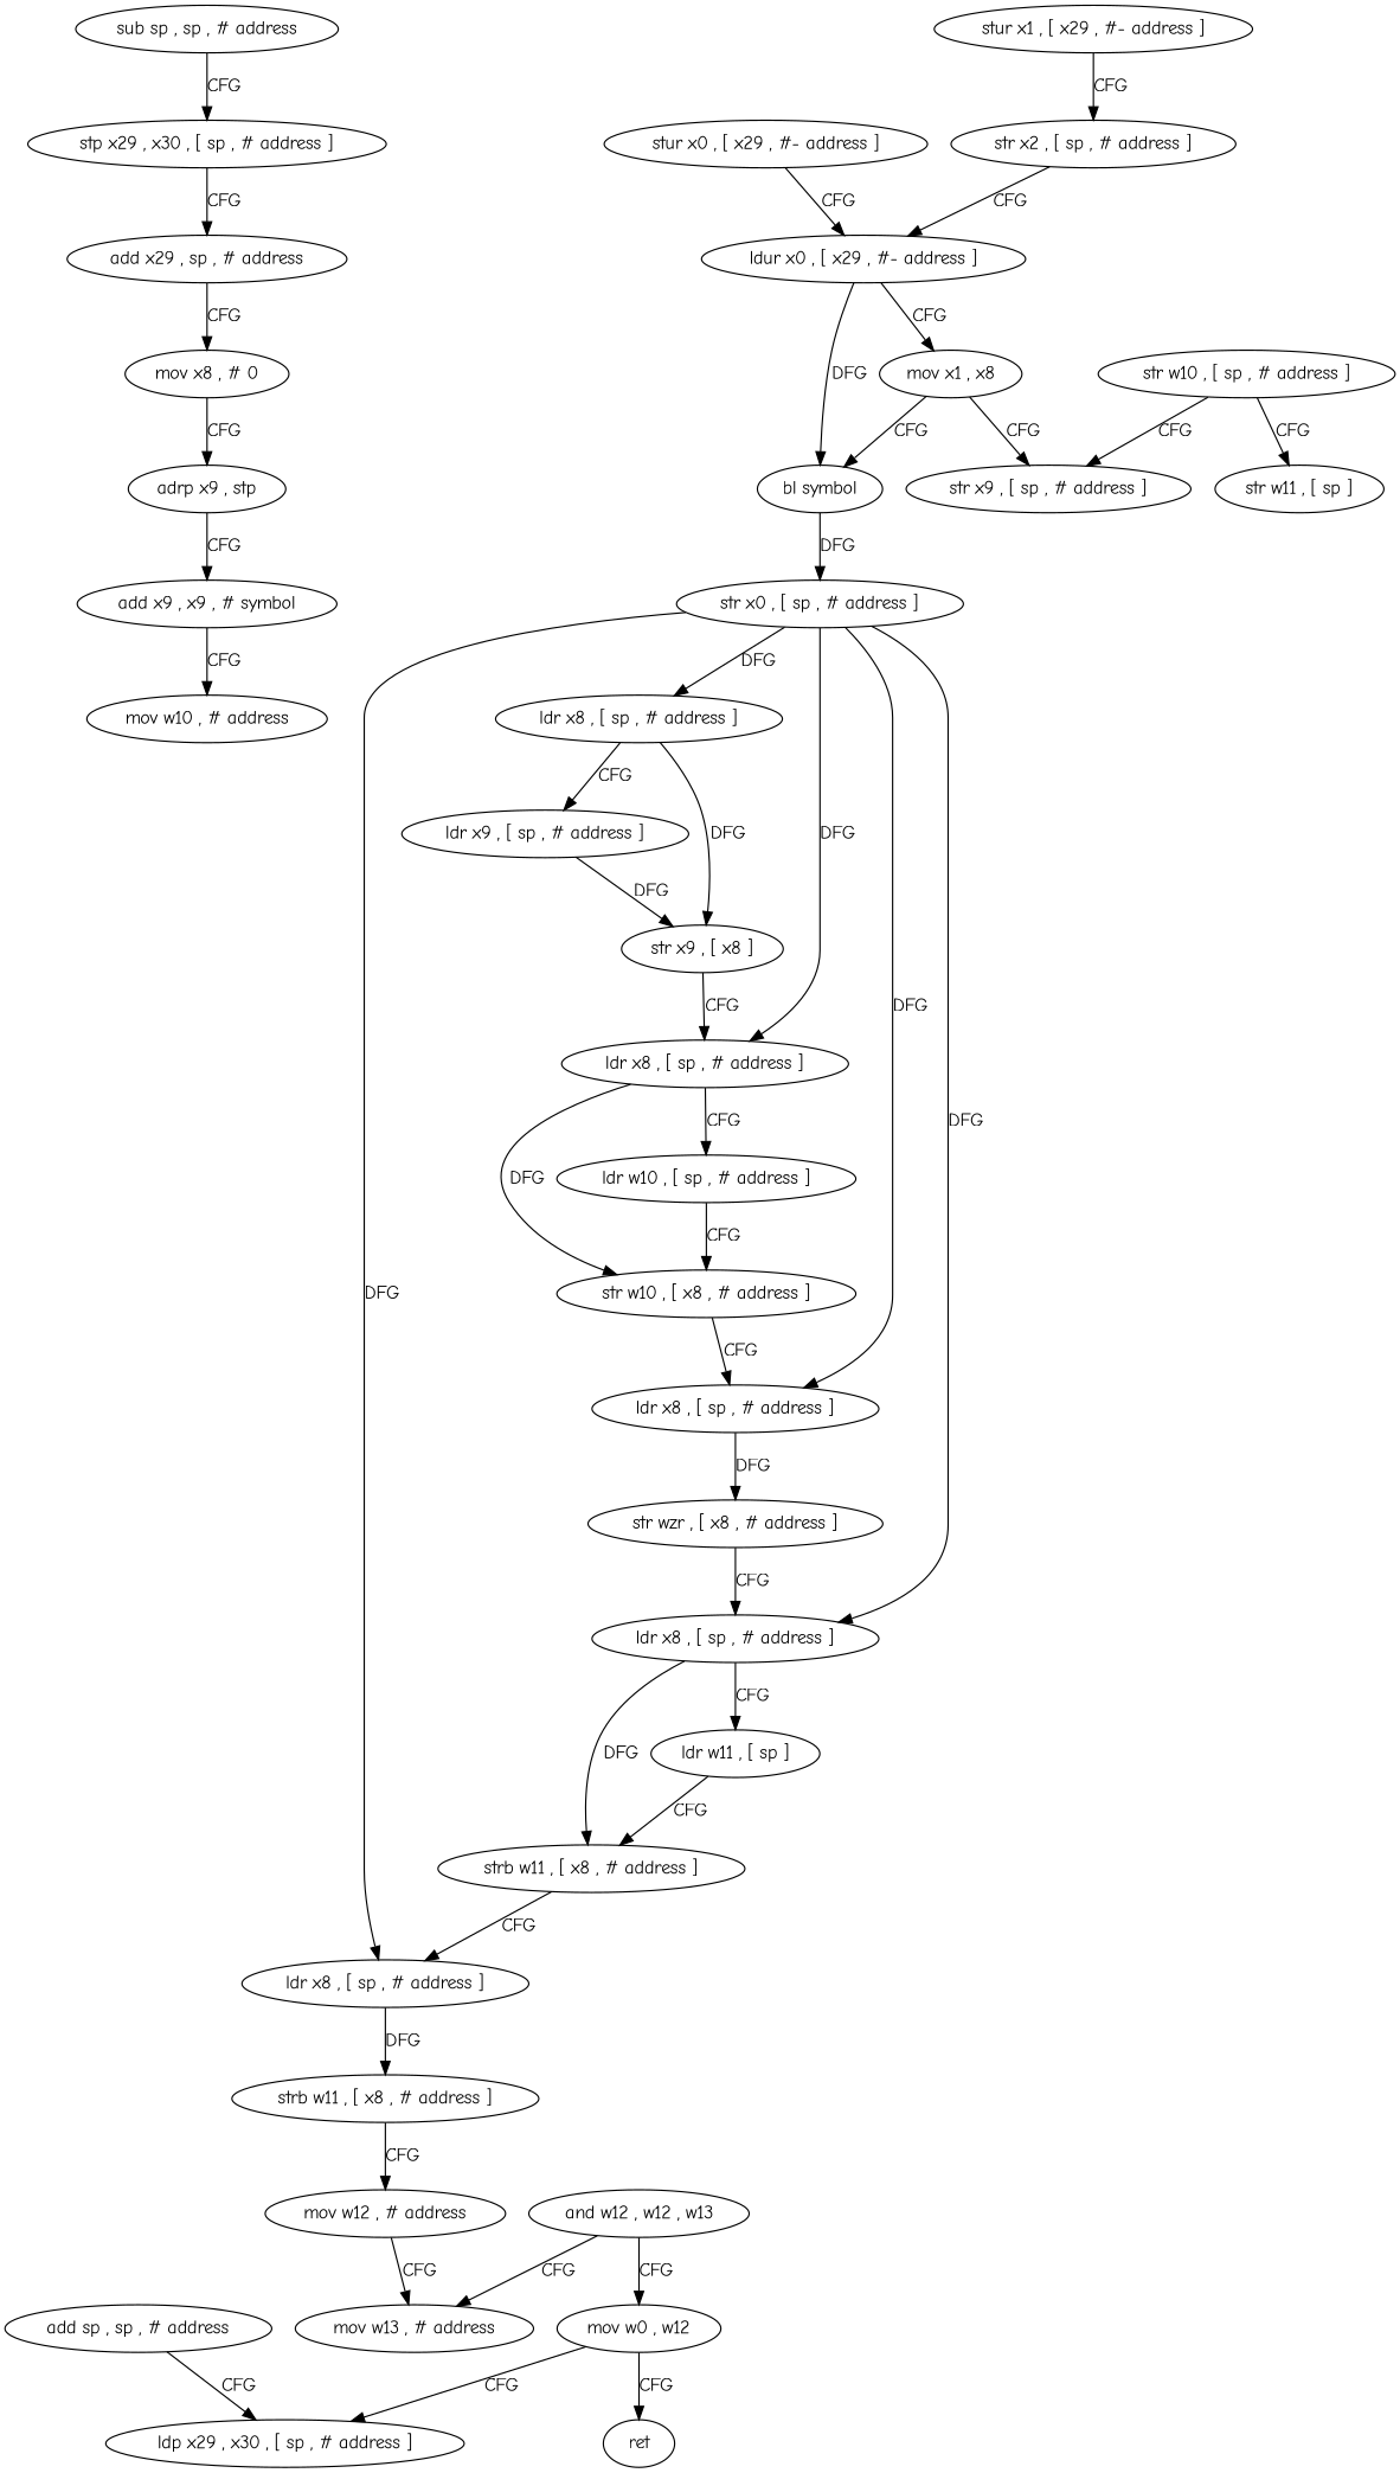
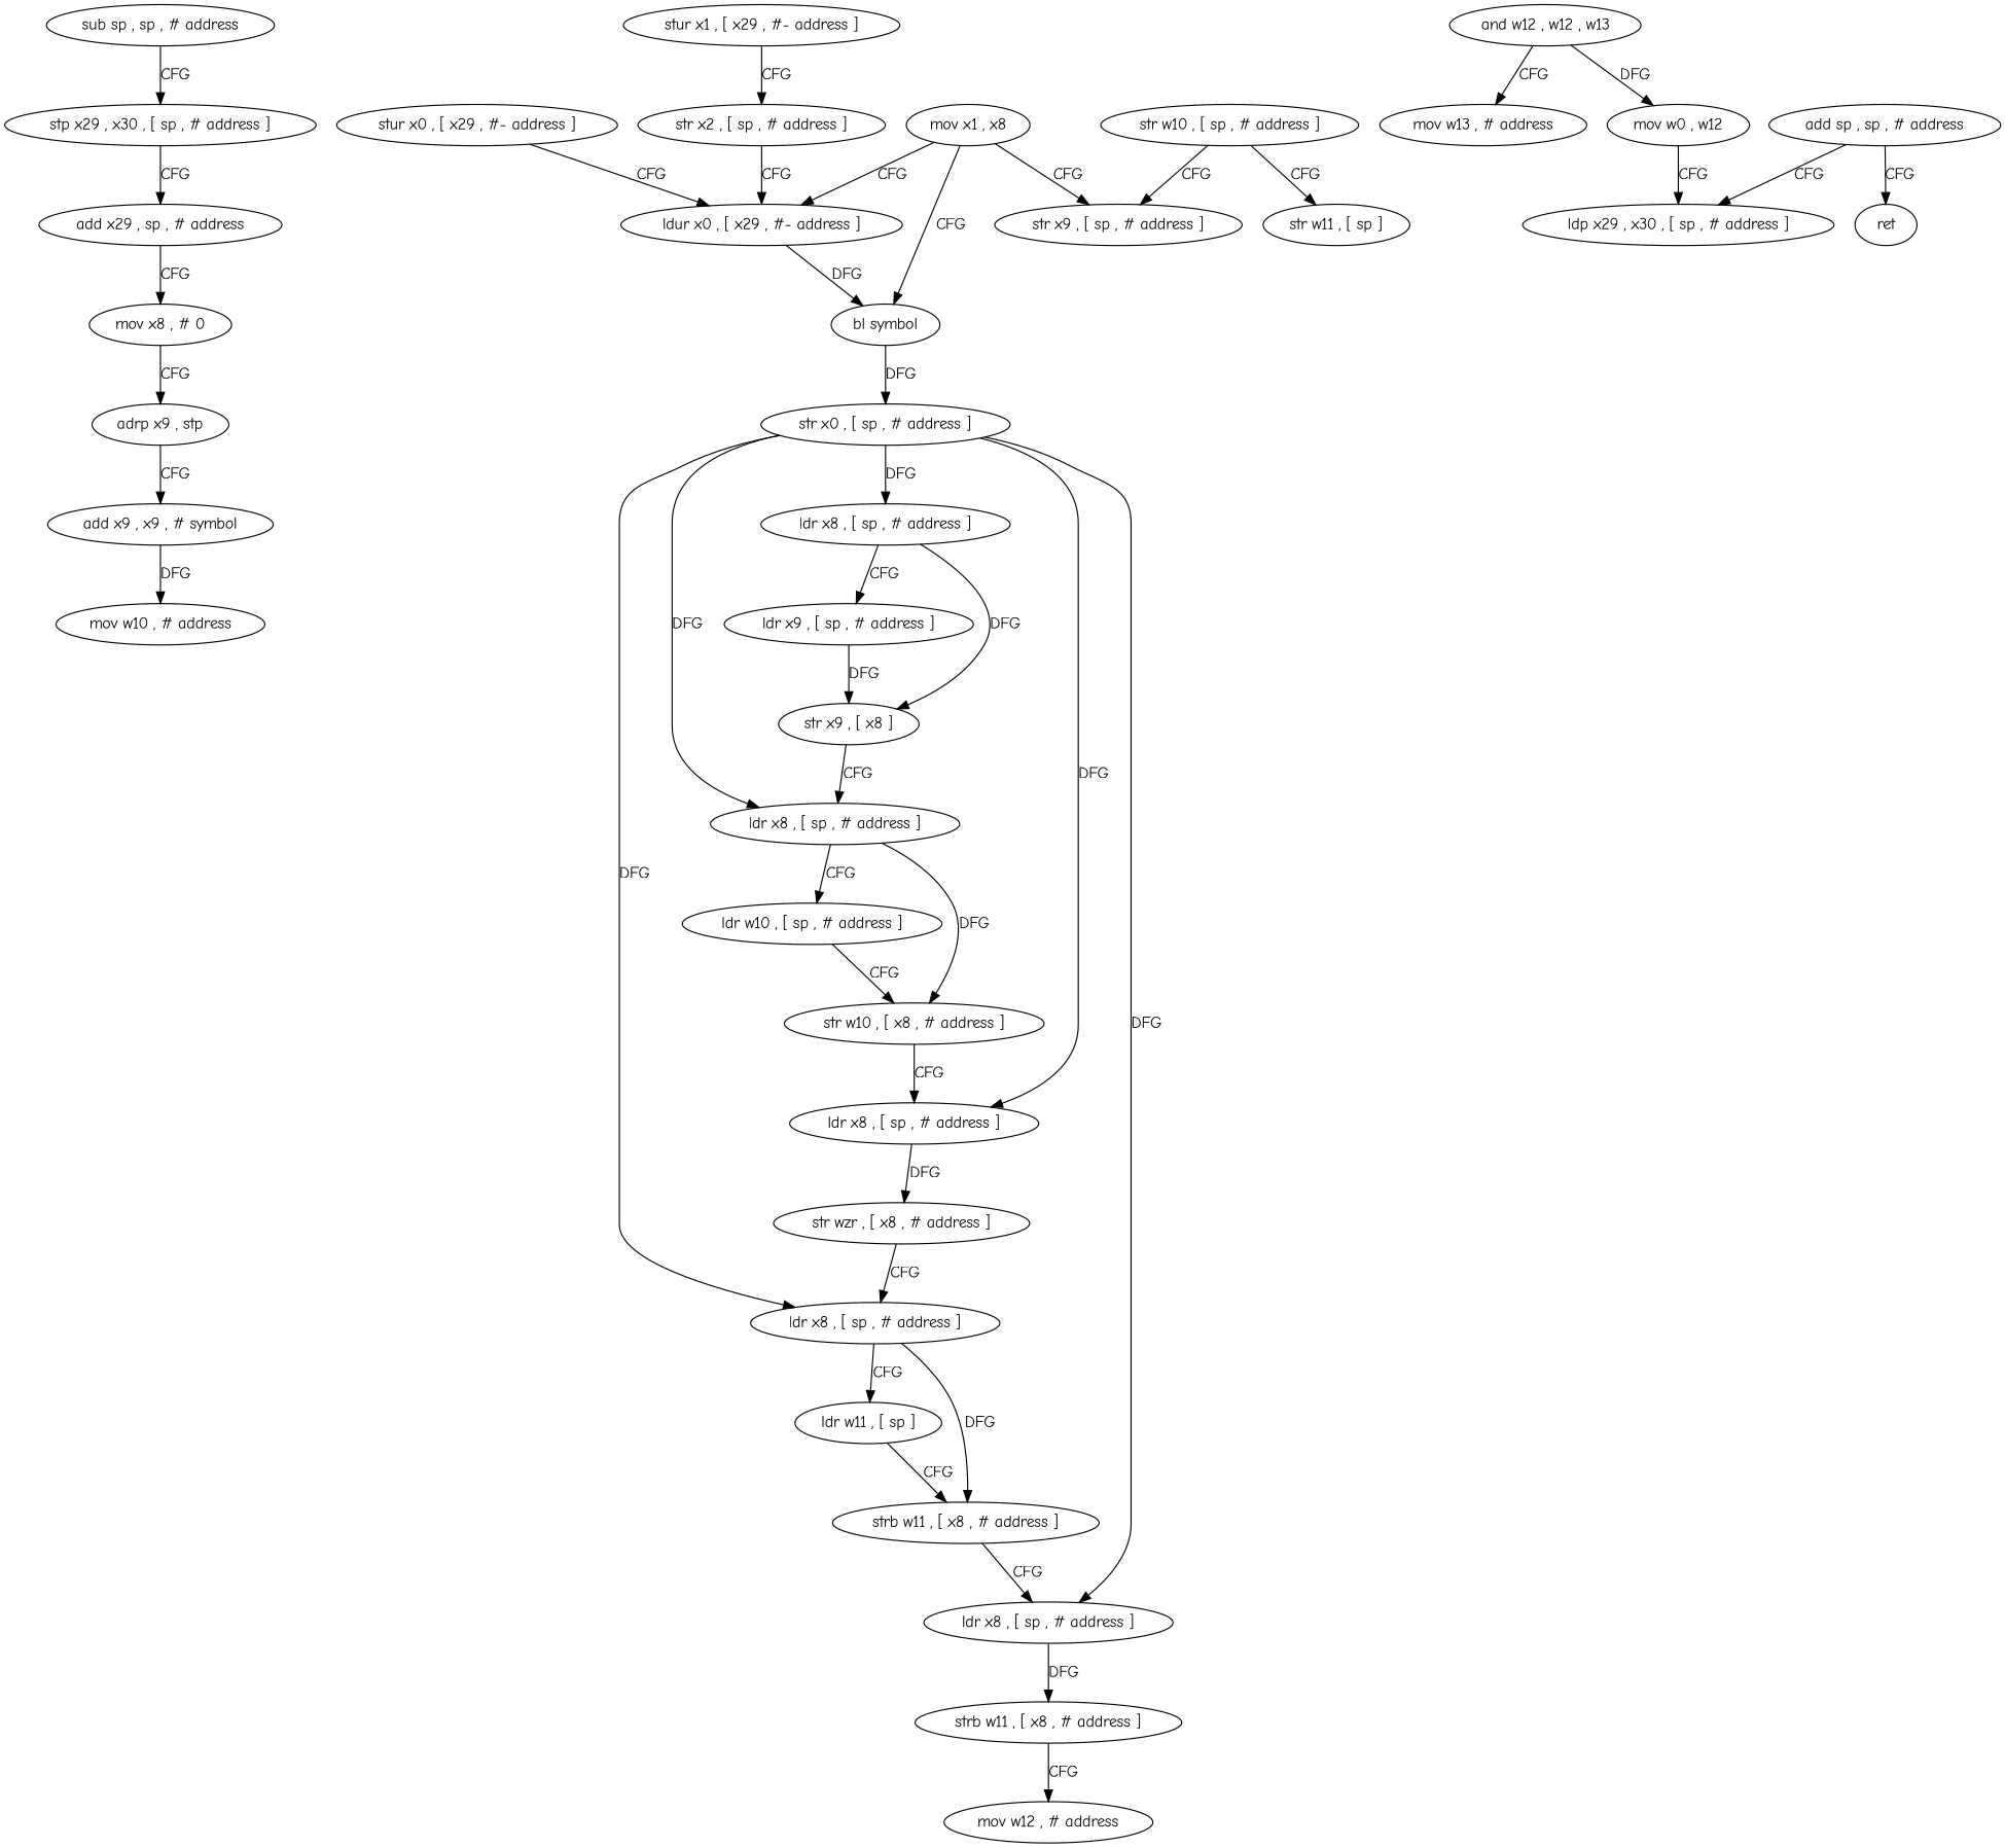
  digraph {
    fontname="Comic Neue"
    node [fontname="Comic Neue"]
    edge [fontname="Comic Neue"]
    n1 [label="sub sp , sp , # address"]
    n2 [label="stp x29 , x30 , [ sp , # address ]"]
    n3 [label="add x29 , sp , # address"]
    n4 [label="mov x8 , # 0"]
    n5 [label="adrp x9 , stp"]
    n6 [label="add x9 , x9 , # symbol"]
    n7 [label="mov w10 , # address"]
    n8 [label="stur x0 , [ x29 , #- address ]"]
    n9 [label="ldur x0 , [ x29 , #- address ]"]
    n10 [label="stur x1 , [ x29 , #- address ]"]
    n11 [label="str x2 , [ sp , # address ]"]
    n12 [label="mov x1 , x8"]
    n13 [label="bl symbol"]
    n14 [label="str x9 , [ sp , # address ]"]
    n15 [label="str x0 , [ sp , # address ]"]
    n16 [label="str w10 , [ sp , # address ]"]
    n17 [label="str w11 , [ sp ]"]
    n18 [label="ldr x8 , [ sp , # address ]"]
    n19 [label="ldr x8 , [ sp , # address ]"]
    n20 [label="ldr x8 , [ sp , # address ]"]
    n21 [label="ldr x8 , [ sp , # address ]"]
    n22 [label="ldr x8 , [ sp , # address ]"]
    n23 [label="ldr x9 , [ sp , # address ]"]
    n24 [label="str x9 , [ x8 ]"]
    n25 [label="ldr w10 , [ sp , # address ]"]
    n26 [label="str w10 , [ x8 , # address ]"]
    n27 [label="str wzr , [ x8 , # address ]"]
    n28 [label="ldr w11 , [ sp ]"]
    n29 [label="strb w11 , [ x8 , # address ]"]
    n30 [label="strb w11 , [ x8 , # address ]"]
    n31 [label="mov w12 , # address"]
    n32 [label="mov w13 , # address"]
    n33 [label="and w12 , w12 , w13"]
    n34 [label="mov w0 , w12"]
    n35 [label="ldp x29 , x30 , [ sp , # address ]"]
    n36 [label="add sp , sp , # address"]
    n37 [label=ret]
    n1 -> n2 [label=CFG]
    n2 -> n3 [label=CFG]
    n3 -> n4 [label=CFG]
    n4 -> n5 [label=CFG]
    n5 -> n6 [label=CFG]
-   n6 -> n7 [label=CFG]
+   n6 -> n7 [label=DFG]
    n8 -> n9 [label=CFG]
-   n9 -> n12 [label=CFG]
+   n12 -> n9 [label=CFG]
    n9 -> n13 [label=DFG]
    n10 -> n11 [label=CFG]
    n11 -> n9 [label=CFG]
    n12 -> n13 [label=CFG]
    n12 -> n14 [label=CFG]
    n13 -> n15 [label=DFG]
    n15 -> n18 [label=DFG]
    n15 -> n19 [label=DFG]
    n15 -> n20 [label=DFG]
    n15 -> n21 [label=DFG]
    n15 -> n22 [label=DFG]
    n16 -> n14 [label=CFG]
    n16 -> n17 [label=CFG]
    n18 -> n23 [label=CFG]
    n18 -> n24 [label=DFG]
    n19 -> n25 [label=CFG]
    n19 -> n26 [label=DFG]
    n20 -> n27 [label=DFG]
    n21 -> n28 [label=CFG]
    n21 -> n29 [label=DFG]
    n22 -> n30 [label=DFG]
    n23 -> n24 [label=DFG]
    n24 -> n19 [label=CFG]
    n25 -> n26 [label=CFG]
    n26 -> n20 [label=CFG]
    n27 -> n21 [label=CFG]
    n28 -> n29 [label=CFG]
    n29 -> n22 [label=CFG]
    n30 -> n31 [label=CFG]
-   n31 -> n32 [label=CFG]
    n33 -> n32 [label=CFG]
-   n33 -> n34 [label=CFG]
+   n33 -> n34 [label=DFG]
    n34 -> n35 [label=CFG]
    n36 -> n35 [label=CFG]
-   n34 -> n37 [label=CFG]
+   n36 -> n37 [label=CFG]
  }
